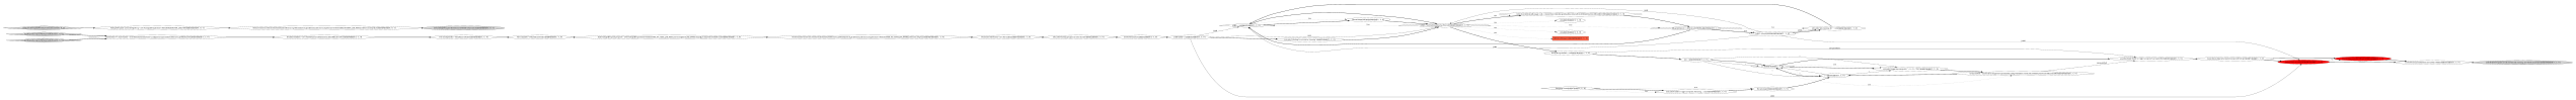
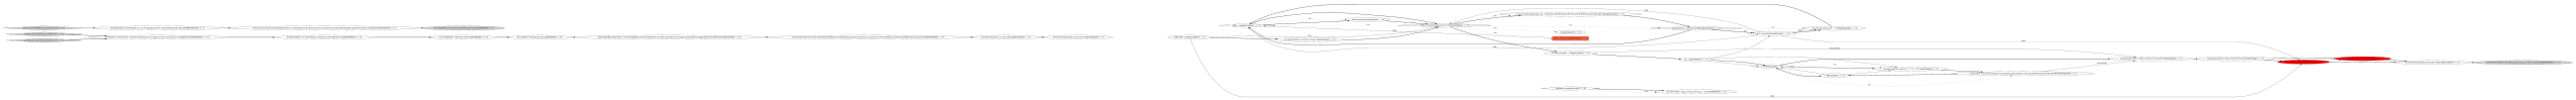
  digraph {
    fontname="Noto Serif"
    rankdir=LR
    node [fillcolor=white fontname="Noto Serif" shape=ellipse style=filled]
    edge [fontname="Noto Serif" style=bold]
    n1 [label="jobId == null@@@35@@@['1', '1', '0']" shape=diamond]
    n2 [label="jobId == null && deadline.hasTimeLeft()@@@26@@@['1', '1', '0']" shape=diamond]
    n3 [label="Thread.sleep(100L)@@@36@@@['1', '1', '0']"]
    n4 [label="Collection<JobStatusMessage> jobs = clusterClient.listJobs().get(deadline.timeLeft().toMillis(),TimeUnit.MILLISECONDS)@@@27@@@['1', '1', '0']"]
    n5 [label="job.getJobState() == JobStatus.RUNNING@@@29@@@['1', '1', '0']" shape=diamond]
    n6 [label="jobs@@@28@@@['1', '0', '0']"]
    n7 [label="String savepointPath = null@@@39@@@['1', '1', '0']"]
    n8 [fillcolor=tomato label="JobStatusMessage job@@@28@@@['0', '1', '0']" shape=box]
-   n9 [label="jobs@@@28@@@['1', '1', '0']"]
    n10 [label="jobId = job.getJobId()@@@30@@@['1', '1', '0']"]
    n11 [label="LOG.info(\"Job running. ID: \" + jobId)@@@31@@@['1', '1', '0']"]
    n12 [label="Deadline deadline = new FiniteDuration(100,TimeUnit.SECONDS).fromNow()@@@4@@@['1', '1', '0']"]
    n13 [label="File checkpointDir = FOLDER.newFolder()@@@5@@@['1', '1', '0']"]
    n14 [label="File outputDir = FOLDER.newFolder()@@@6@@@['1', '1', '0']"]
    n15 [fillcolor=lightgray label="testDisposeSavepointWithCustomKvState['1', '0', '0']" shape=diamond]
    n16 [label="ClusterClient<?> clusterClient = new MiniClusterClient(new Configuration(),miniClusterResource.getMiniCluster())@@@3@@@['1', '1', '0']"]
    n17 [label="LOG.info(\"Starting program invoke thread\")@@@22@@@['1', '1', '0']"]
-   n18 [label="invokeThread.start()@@@23@@@['1', '1', '0']"]
    n19 [label="JobID jobId = null@@@24@@@['1', '1', '0']"]
    n20 [label="PackagedProgram userCodeTypeProg = new PackagedProgram(new File(USERCODETYPE_JAR_PATH))@@@3@@@['0', '0', '1']"]
    n21 [label="TestEnvironment.setAsContext(miniClusterResource.getMiniCluster(),parallelism,Collections.singleton(new Path(USERCODETYPE_JAR_PATH)),Collections.emptyList())@@@4@@@['0', '0', '1']"]
    n22 [fillcolor=lightgray label="userCodeTypeProg.invokeInteractiveModeForExecution()@@@5@@@['0', '0', '1']"]
    n23 [label="final PackagedProgram program = new PackagedProgram(new File(CUSTOM_KV_STATE_JAR_PATH),new String((((edu.fdu.CPPDG.tinypdg.pe.ExpressionInfo@1c1aba4)@@@7@@@['1', '1', '0']"]
    n24 [label="TestStreamEnvironment.setAsContext(miniClusterResource.getMiniCluster(),parallelism,Collections.singleton(new Path(CUSTOM_KV_STATE_JAR_PATH)),Collections.emptyList())@@@10@@@['1', '1', '0']"]
    n25 [label="Thread invokeThread = new Thread(null)@@@11@@@['1', '1', '0']"]
    n26 [label="i < 20@@@41@@@['1', '1', '0']" shape=diamond]
    n27 [label="i++@@@42@@@['1', '1', '0']"]
    n28 [label="LOG.info(\"Triggering savepoint (\" + (i + 1) + \"/20).\")@@@43@@@['1', '1', '0']"]
    n29 [label="savepointPath = clusterClient.triggerSavepoint(jobId,null).get(deadline.timeLeft().toMillis(),TimeUnit.MILLISECONDS)@@@45@@@['1', '1', '0']"]
    n30 [label="assertNotNull(\"Failed to trigger savepoint\",savepointPath)@@@52@@@['1', '1', '0']"]
    n31 [label="clusterClient.disposeSavepoint(savepointPath).get()@@@53@@@['1', '1', '0']"]
    n32 [fillcolor=lightgray label="testUserCodeTypeJobWithCustomClassLoader['0', '0', '1']" shape=diamond]
    n33 [label="LOG.info(\"Waiting for job status running.\")@@@25@@@['1', '1', '0']"]
    n34 [fillcolor=red label="clusterClient.cancel(jobId)@@@54@@@['1', '0', '0']"]
    n35 [fillcolor=lightgray label="testDisposeSavepointWithCustomKvState['0', '1', '0']" shape=diamond]
    n36 [fillcolor=red label="clusterClient.cancel(jobId).get()@@@54@@@['0', '1', '0']"]
    n37 [label="invokeThread.join(deadline.timeLeft().toMillis())@@@55@@@['1', '1', '0']"]
    n38 [fillcolor=lightgray label="assertFalse(\"Program invoke thread still running\",invokeThread.isAlive())@@@56@@@['1', '1', '0']"]
-   n39 [label="Thread.sleep(500)@@@49@@@['1', '1', '0']"]
    n40 [label="LOG.info(\"Failed to trigger savepoint. Retrying...\",cause)@@@48@@@['1', '1', '0']"]
    n41 [label="int i = 0@@@40@@@['1', '1', '0']"]
    n42 [label="Exception cause@@@47@@@['1', '1', '0']" shape=diamond]
    n1 -> n2
    n1 -> n3
    n1 -> n3 [label=true style=dotted]
    n2 -> n1 [label=true style=dotted]
    n2 -> n4
    n2 -> n4 [label=true style=dotted]
    n2 -> n5 [label=true style=dotted]
    n2 -> n6 [label=true style=dotted]
    n2 -> n7
    n2 -> n8 [label=true style=dotted]
-   n2 -> n9 [label=true style=dotted]
    n3 -> n2
    n4 -> n5
    n5 -> n1
    n5 -> n10 [label=true style=dotted]
    n5 -> n10
    n5 -> n11 [label=true style=dotted]
    n7 -> n30 [label=savepointPath style=solid]
    n7 -> n41
    n10 -> n1 [label=jobId style=solid]
    n10 -> n2 [label=jobId style=solid]
    n10 -> n11 [label=jobId style=solid]
    n10 -> n11
    n10 -> n34 [label=jobId style=solid]
    n11 -> n1
    n12 -> n13
    n13 -> n14
    n14 -> n23
    n15 -> n16
    n16 -> n12
-   n17 -> n18
-   n18 -> n19
-   n19 -> n1 [label=jobId style=solid]
+   n8 -> n1 [label=jobId style=solid]
    n19 -> n2 [label=jobId style=solid]
    n19 -> n33
    n19 -> n34 [label=jobId style=solid]
    n20 -> n21
    n21 -> n22
    n23 -> n24
    n24 -> n25
    n25 -> n17
    n26 -> n27 [label=i style=dotted]
    n26 -> n28 [label=true style=dotted]
    n26 -> n28
    n26 -> n29 [label=true style=dotted]
    n26 -> n30
    n27 -> n26
    n27 -> n26 [label=i style=solid]
    n27 -> n28 [label=i style=solid]
    n28 -> n29
    n29 -> n27
    n29 -> n30 [label=savepointPath style=solid]
    n30 -> n31
    n31 -> n34
    n31 -> n36
    n32 -> n20
    n33 -> n2
    n34 -> n36 [label=0 style=dashed]
    n34 -> n37
    n35 -> n16
    n36 -> n37
    n37 -> n38
-   n39 -> n27
-   n40 -> n39
    n41 -> n26
    n41 -> n26 [label=i style=solid]
-   n41 -> n27 [label=i style=solid]
+   n41 -> n10 [label=i style=solid]
    n41 -> n28 [label=i style=solid]
-   n42 -> n39 [label=true style=dotted]
    n42 -> n40
    n42 -> n40 [label=true style=dotted]
  }
